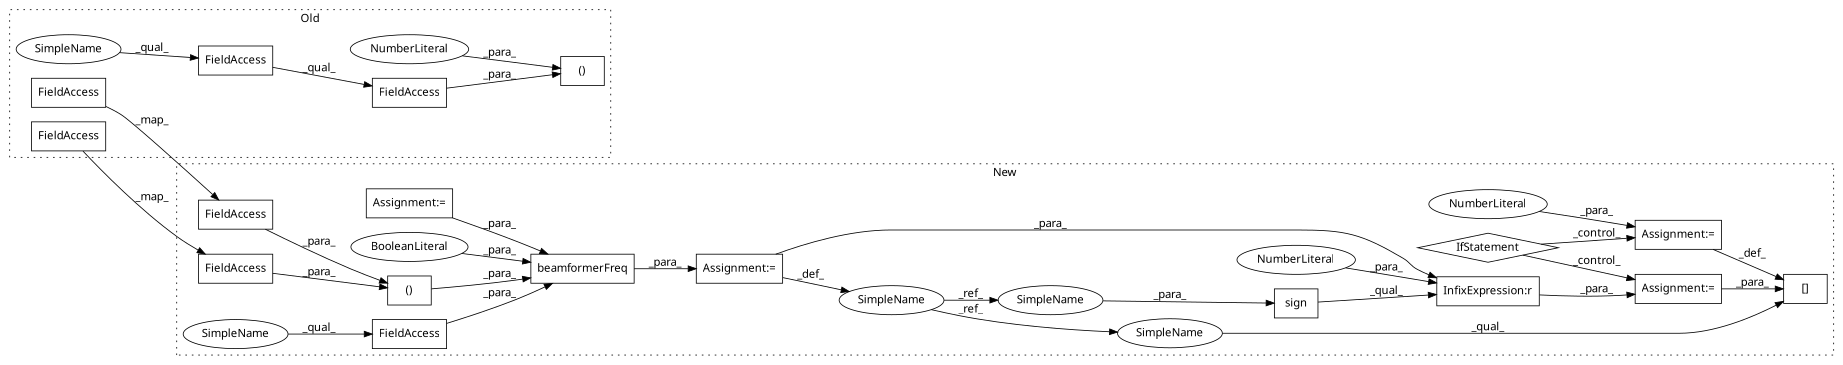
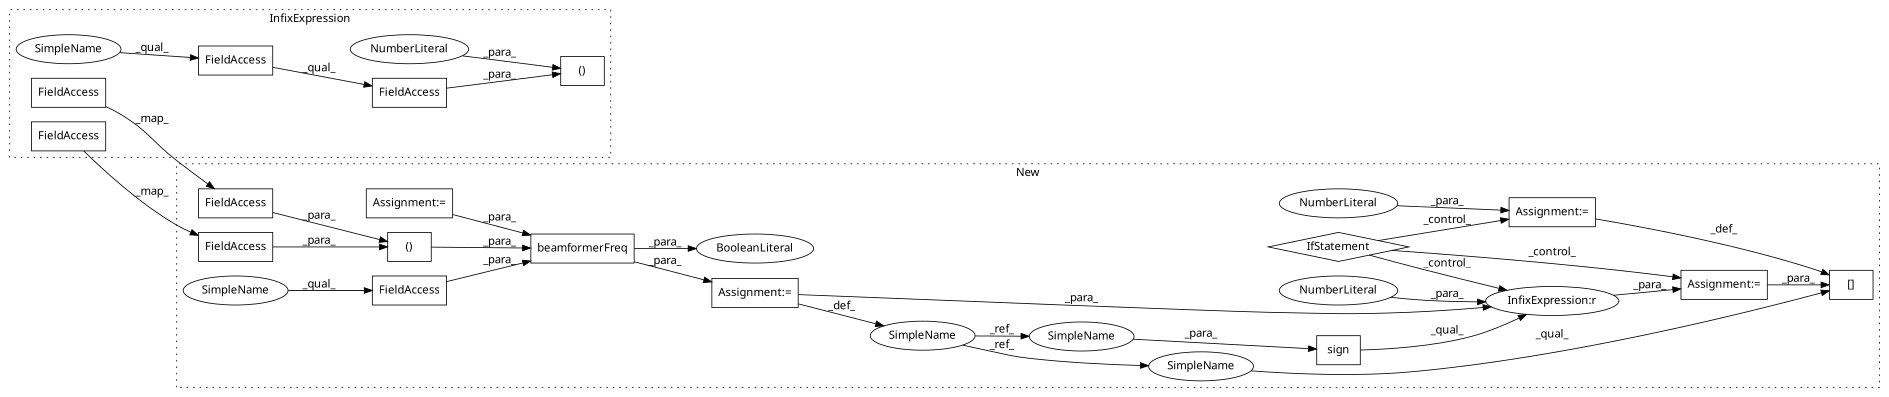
  digraph {
    fontname="Noto Sans"
    rankdir=LR
    node [a=22 fontname="Noto Sans" l=1 s=9018 shape=box]
    edge [fontname="Noto Sans"]
    n1 [a=106 l=28 label="()" s=9004]
    n2 [a=34 label=NumberLiteral s=9004 shape=ellipse]
    n3 [l=14 label=FieldAccess]
    n4 [l=9 label=FieldAccess]
    n5 [l=7 label=FieldAccess s=9707]
    n6 [l=7 label=FieldAccess s=9715]
    n7 [a=42 l=4 label=SimpleName shape=ellipse]
    n8 [a=32 l="5,1" label=sign s="9735,9756"]
    n9 [a=7 label="Assignment:=" s=9520]
    n10 [a=106 l=75 label="()" s=9607]
    n11 [a=2 l="17,1" label="[]" s="9774,9801"]
    n12 [a=42 l=16 label=SimpleName s=9504 shape=ellipse]
-   n13 [a=27 l=3 label="InfixExpression:r" s=9757]
+   n13 [a=27 l=3 label="InfixExpression:r" s=9757 shape=ellipse]
    n14 [a=34 label=NumberLiteral s=9760 shape=ellipse]
    n15 [l=7 label=FieldAccess s=9607]
    n16 [l=11 label=FieldAccess s=9561]
    n17 [a=25 l="4,2" label=IfStatement s="9694,9709" shape=diamond]
    n18 [a=7 label="Assignment:=" s=9802]
    n19 [a=34 l=3 label=NumberLiteral s=9803 shape=ellipse]
    n20 [a=7 label="Assignment:=" s=9074]
    n21 [a=7 label="Assignment:=" s=9733]
    n22 [a=32 l="15,2" label=beamformerFreq s="9521,9682"]
    n23 [a=9 l=4 label=BooleanLiteral s=9536 shape=ellipse]
    n24 [l=7 label=FieldAccess s=9627]
    n25 [a=42 l=16 label=SimpleName s=9774 shape=ellipse]
    n26 [a=42 l=16 label=SimpleName s=9740 shape=ellipse]
    n27 [a=42 l=4 label=SimpleName s=9561 shape=ellipse]
    subgraph cluster_1 {
-     label=Old
+     label=InfixExpression
      style=dotted
      n1
      n2
      n3
      n4
      n5
      n6
      n7
    }
    subgraph cluster_2 {
      label=New
      style=dotted
      n8
      n9
      n10
      n11
      n12
      n13
      n14
      n15
      n16
      n17
      n18
      n19
      n20
      n21
      n22
      n23
      n24
      n25
      n26
      n27
    }
    n2 -> n1 [label=_para_]
    n3 -> n1 [label=_para_]
    n4 -> n3 [label=_qual_]
    n5 -> n15 [label=_map_]
    n6 -> n24 [label=_map_]
    n7 -> n4 [label=_qual_]
    n8 -> n13 [label=_qual_]
    n9 -> n12 [label=_def_]
    n9 -> n13 [label=_para_]
    n10 -> n22 [label=_para_]
    n12 -> n25 [label=_ref_]
    n12 -> n26 [label=_ref_]
    n13 -> n21 [label=_para_]
    n14 -> n13 [label=_para_]
    n15 -> n10 [label=_para_]
    n16 -> n22 [label=_para_]
+   n17 -> n13 [label=_control_]
    n17 -> n18 [label=_control_]
    n17 -> n21 [label=_control_]
    n18 -> n11 [label=_def_]
    n19 -> n18 [label=_para_]
    n20 -> n22 [label=_para_]
    n21 -> n11 [label=_para_]
    n22 -> n9 [label=_para_]
-   n23 -> n22 [label=_para_]
+   n22 -> n23 [label=_para_]
    n24 -> n10 [label=_para_]
    n25 -> n11 [label=_qual_]
    n26 -> n8 [label=_para_]
    n27 -> n16 [label=_qual_]
  }
